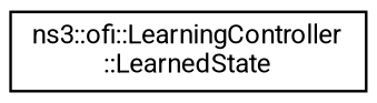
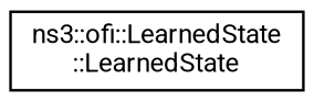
  digraph {
    rankdir=TB
    fontname=Roboto
-   n1 [color=black fillcolor=white fontname=Roboto fontsize=10 height=0.2 label="ns3::ofi::LearningController\l::LearnedState" shape=record style=filled width=0.4]
+   n1 [color=black fillcolor=white fontname=Roboto fontsize=10 height=0.2 label="ns3::ofi::LearnedState\l::LearnedState" shape=record style=filled width=0.4]
  }
